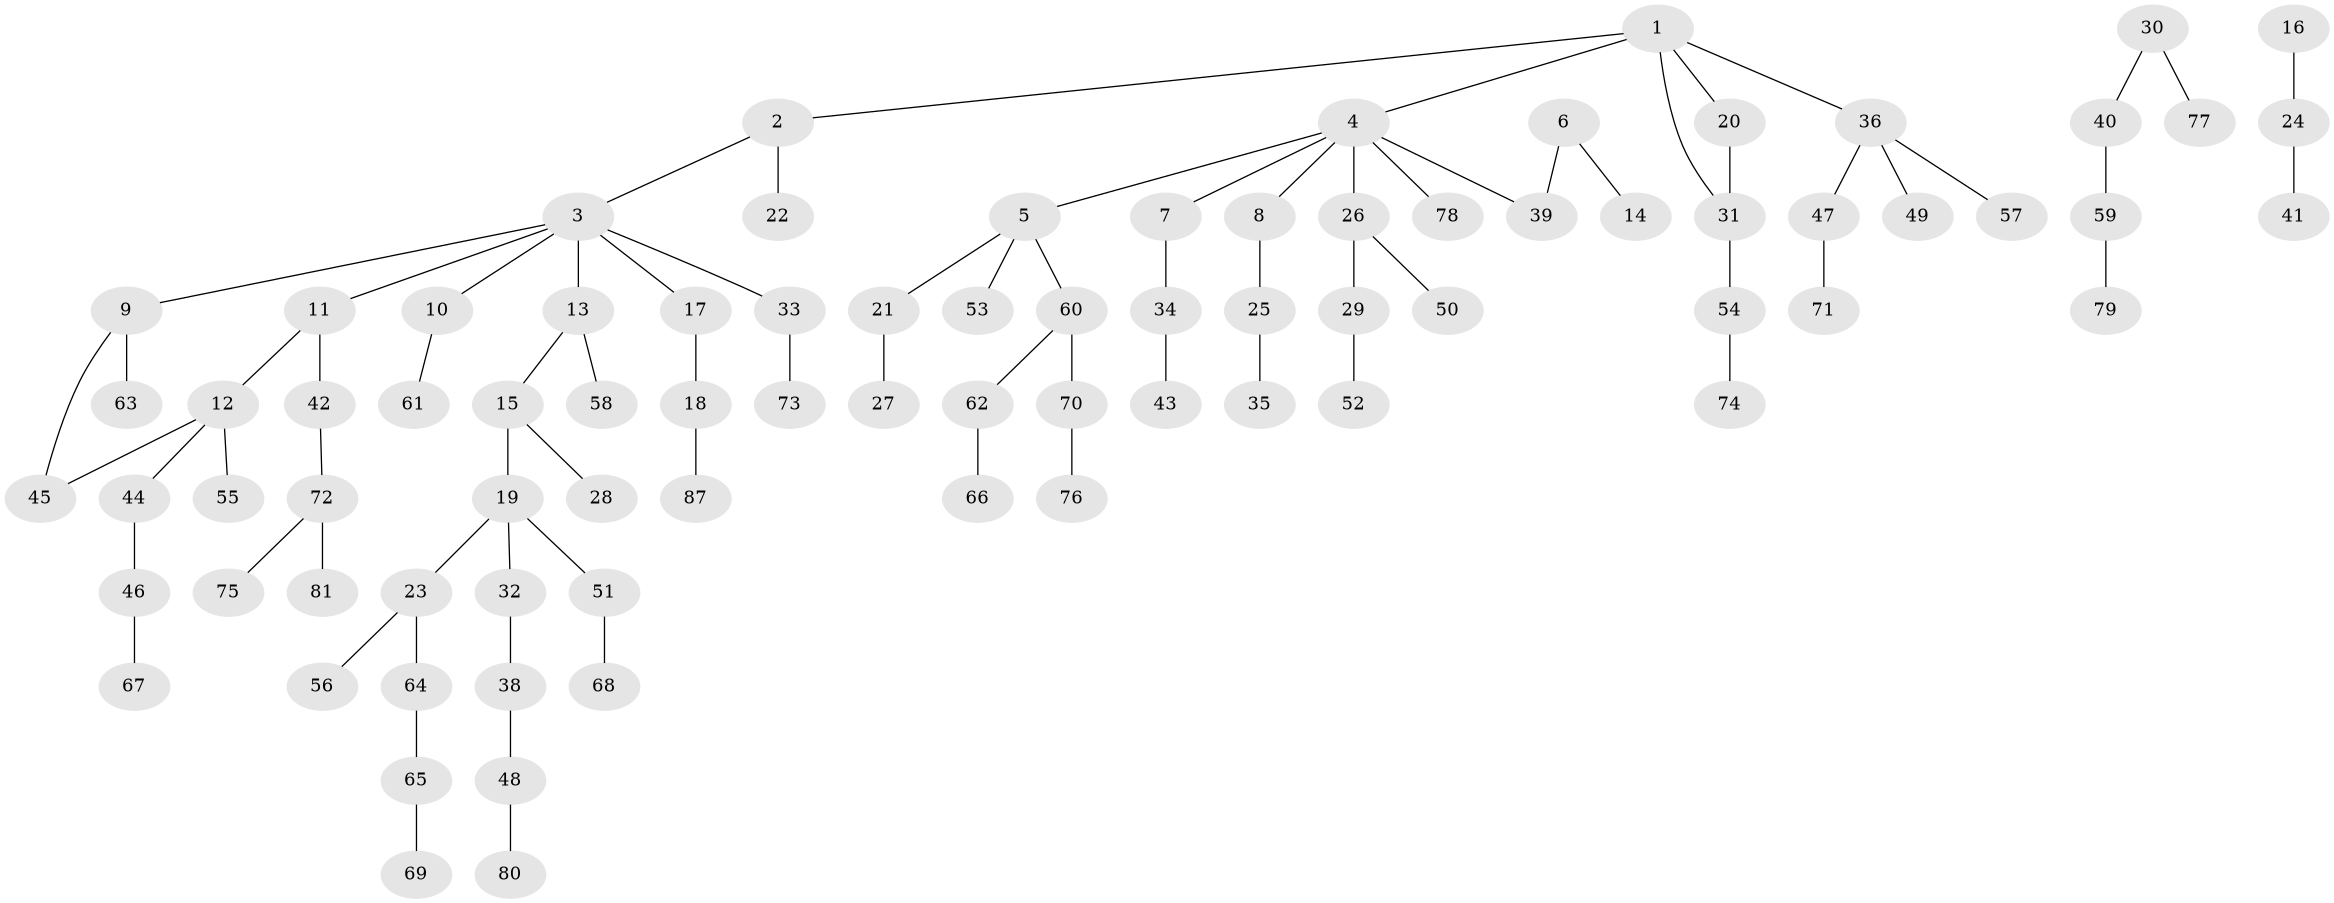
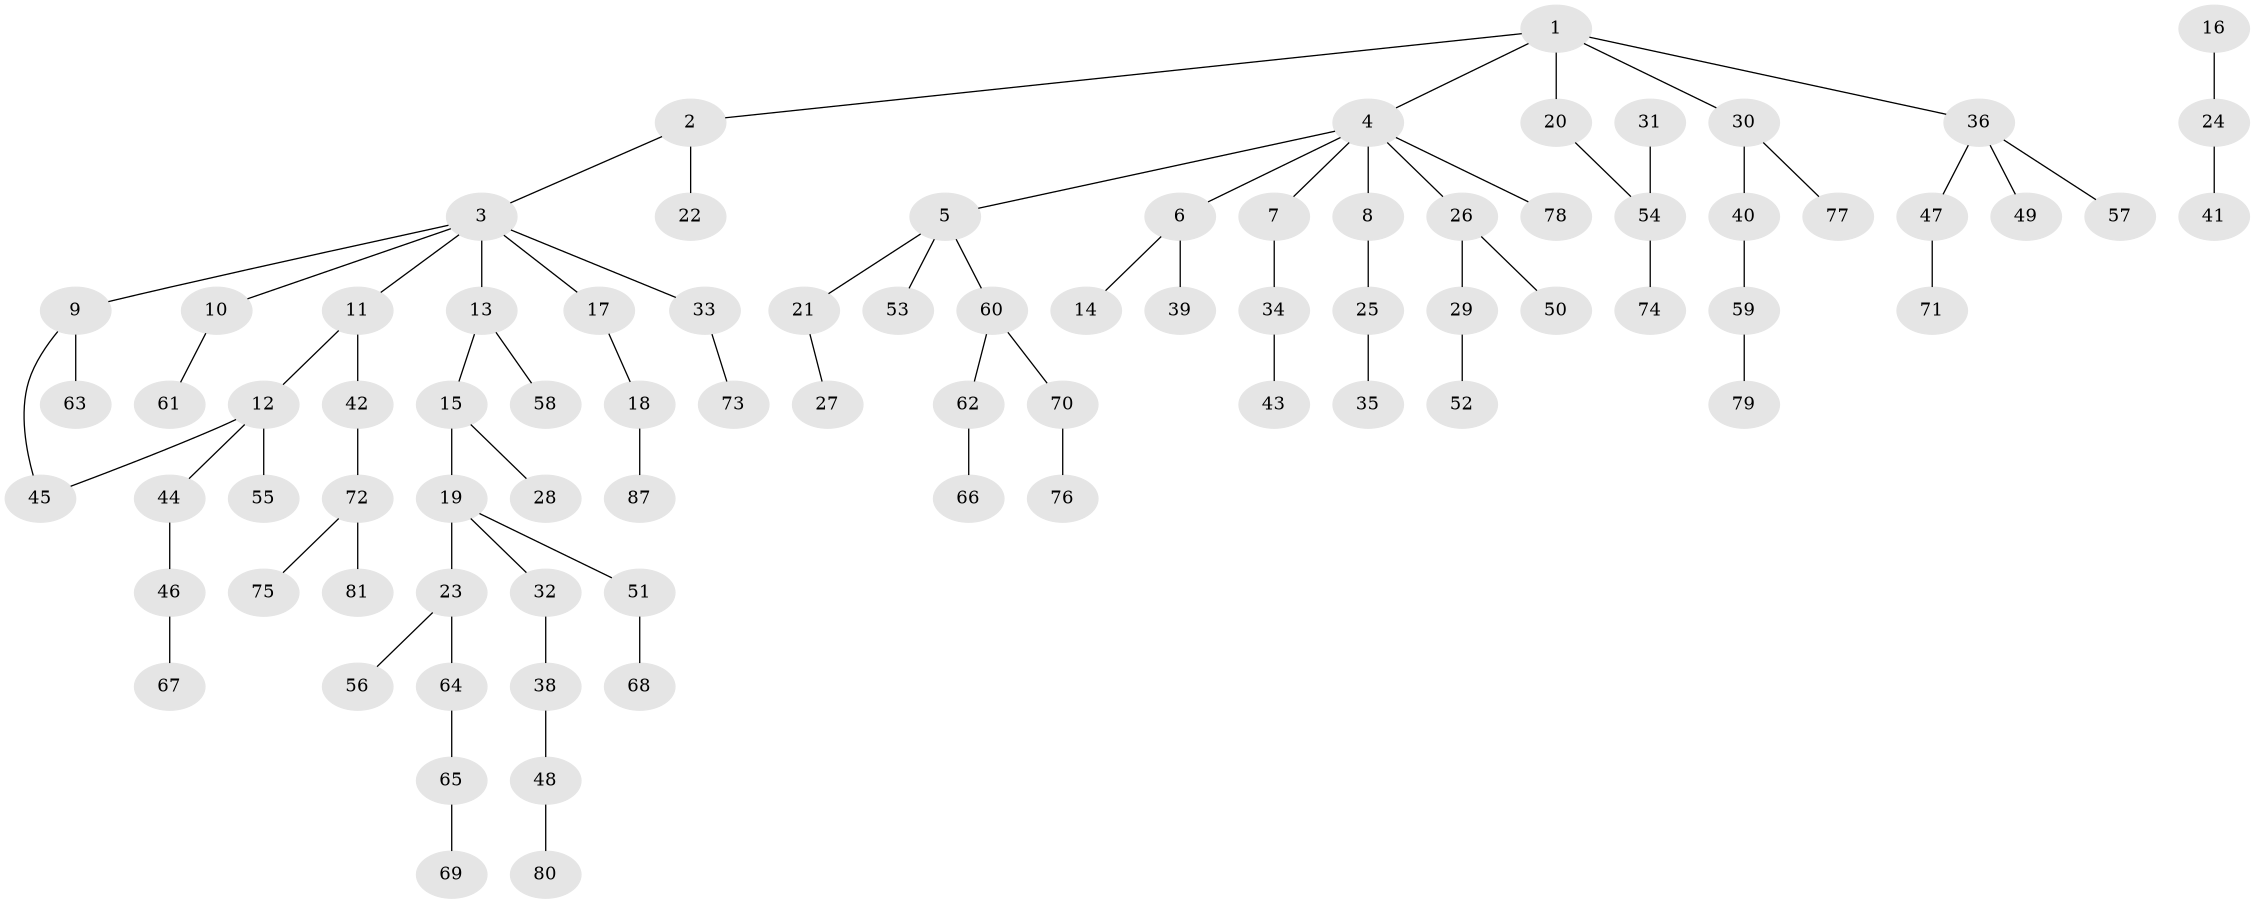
  graph {
    node [color=gray90 style=filled]
    1
    2
    4
    20
    30
    36
    3
    22
    5
    6
    7
    8
    26
    78
    31
    40
    77
    47
    49
    57
    9
    10
    11
    13
    17
    33
    45
    63
    61
    12
    42
    15
    58
    18
    73
    21
    53
    60
    14
    39
    34
    25
    29
    50
    27
    62
    70
    43
    35
    44
    55
    72
    16
    24
    46
    19
    28
    23
    32
    51
    41
    n62 [label=87]
    56
    64
    38
    68
    54
    65
    52
    59
    74
    48
    71
    80
    79
    75
    81
    67
    66
    76
    69
    1 -- 2
    1 -- 4
    1 -- 20
-   1 -- 31
+   1 -- 30
    1 -- 36
    2 -- 3
    2 -- 22
    4 -- 5
-   4 -- 39
+   4 -- 6
    4 -- 7
    4 -- 8
    4 -- 26
    4 -- 78
-   20 -- 31
+   20 -- 54
    30 -- 40
    30 -- 77
    36 -- 47
    36 -- 49
    36 -- 57
    3 -- 9
    3 -- 10
    3 -- 11
    3 -- 13
    3 -- 17
    3 -- 33
    5 -- 21
    5 -- 53
    5 -- 60
    6 -- 14
    6 -- 39
    7 -- 34
    8 -- 25
    26 -- 29
    26 -- 50
    31 -- 54
    40 -- 59
    47 -- 71
    9 -- 45
    9 -- 63
    10 -- 61
    11 -- 12
    11 -- 42
    13 -- 15
    13 -- 58
    17 -- 18
    33 -- 73
    12 -- 45
    12 -- 44
    12 -- 55
    42 -- 72
    15 -- 19
    15 -- 28
    18 -- n62
    21 -- 27
    60 -- 62
    60 -- 70
    34 -- 43
    25 -- 35
    29 -- 52
    62 -- 66
    70 -- 76
    44 -- 46
    72 -- 75
    72 -- 81
    16 -- 24
    24 -- 41
    46 -- 67
    19 -- 23
    19 -- 32
    19 -- 51
    23 -- 56
    23 -- 64
    32 -- 38
    51 -- 68
    64 -- 65
    38 -- 48
    54 -- 74
    65 -- 69
    59 -- 79
    48 -- 80
  }
